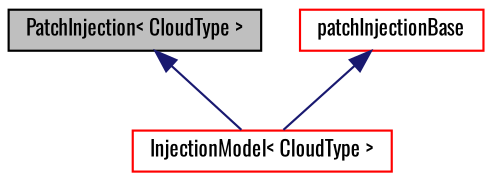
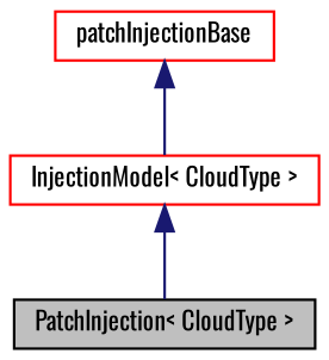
  digraph {
    fontname=Oswald
    node [color=red fontname=Oswald fontsize=10 shape=record]
    edge [color=midnightblue dir=back fontname=Oswald fontsize=10 labelfontname=FreeSans labelfontsize=10 style=solid]
    n1 [color=black fillcolor=grey75 fontcolor=black height=0.2 label="PatchInjection\< CloudType \>" style=filled width=0.4]
    n2 [height=0.2 label="InjectionModel\< CloudType \>" width=0.4]
    n3 [height=0.2 label=patchInjectionBase width=0.4]
-   n1 -> n2
+   n2 -> n1
    n3 -> n2
  }
